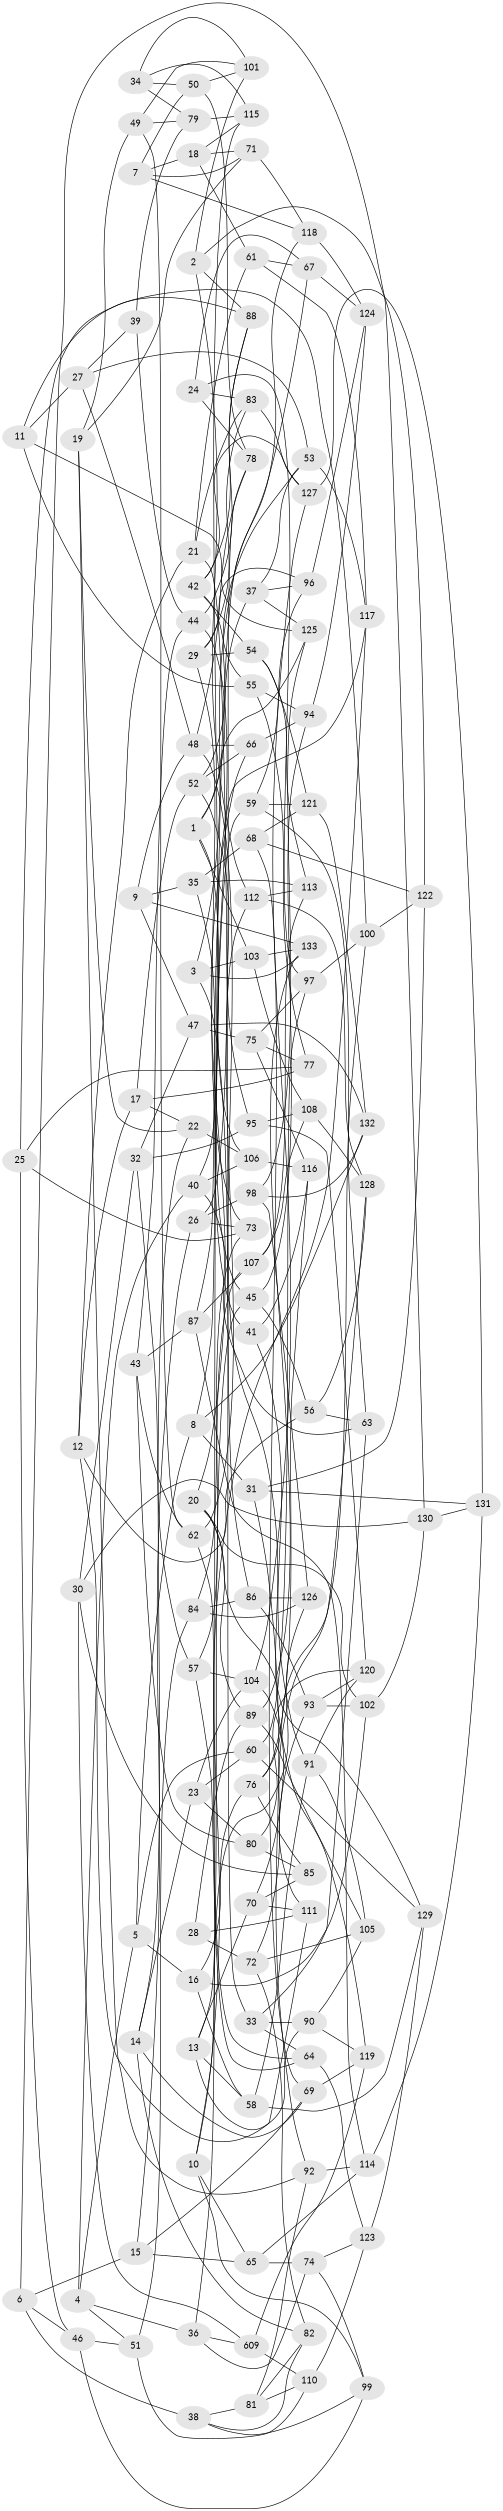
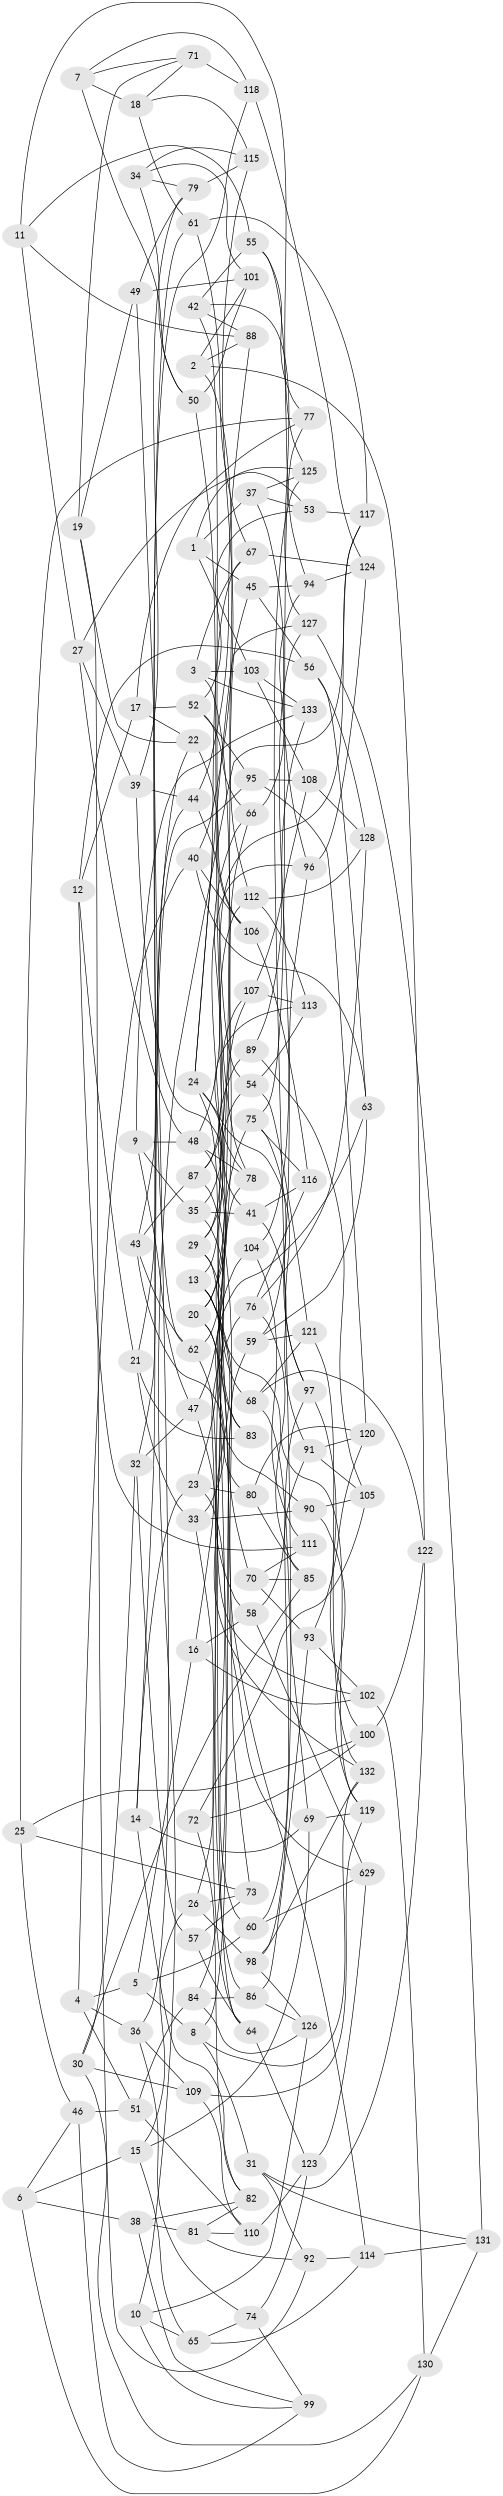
  graph {
    fontname=Lato
    rankdir=LR
    node [color=gray90 fontname=Lato style=filled]
    edge [fontname=Lato]
    1
    37
    45
    103
    125
    53
    96
    56
    94
    133
    108
    2
    88
    101
    112
    122
    113
    128
    3
    67
    86
    124
    126
    93
    4
    5
    36
    40
    51
    8
    16
    60
    118
-   109 [label=609]
+   109
    74
    115
    106
    63
    84
    110
    31
    59
    132
    58
    76
    102
-   129
+   129 [label=629]
    97
    6
    15
    38
    46
    130
    65
    69
    26
    99
    82
    81
    131
    7
    18
    50
    71
    61
    78
    92
    121
    9
    35
    47
    48
    41
    68
    75
    66
    119
    10
    117
    114
    11
    27
    55
    39
    77
    12
    17
    21
    111
    22
    52
    33
    83
    13
    70
    90
    91
    85
    105
    14
    23
    80
    104
    73
    98
    116
    95
    19
    49
    79
    62
    20
    89
    64
    127
    120
    24
    100
    25
-   28
    72
    44
    29
    54
    30
    32
    57
    123
    34
    42
    43
    87
    107
    1 -- 37
    1 -- 45
    1 -- 103
    1 -- 125
    37 -- 125
    37 -- 53
    37 -- 96
    45 -- 56
    45 -- 94
    103 -- 133
    103 -- 108
    53 -- 117
    96 -- 124
    56 -- 128
    56 -- 63
    94 -- 124
    108 -- 128
    2 -- 88
    2 -- 101
    2 -- 112
    2 -- 122
    112 -- 113
    112 -- 128
    3 -- 103
    3 -- 133
    3 -- 67
    3 -- 86
    67 -- 124
    86 -- 126
    86 -- 93
    93 -- 102
    93 -- 120
    4 -- 5
    4 -- 36
    4 -- 40
    4 -- 51
    5 -- 8
    5 -- 16
    5 -- 60
    36 -- 118
    36 -- 109
    36 -- 74
    40 -- 115
    40 -- 106
    40 -- 63
    51 -- 84
    51 -- 110
    8 -- 31
    8 -- 59
    8 -- 132
    16 -- 58
    16 -- 76
    16 -- 102
    60 -- 129
    60 -- 97
    118 -- 124
    109 -- 110
    109 -- 119
    74 -- 99
    74 -- 123
    106 -- 116
    84 -- 86
    84 -- 126
    84 -- 107
    110 -- 123
    31 -- 122
    31 -- 131
    31 -- 92
    59 -- 96
    59 -- 63
    59 -- 121
    58 -- 129
    58 -- 91
    76 -- 128
    76 -- 85
    76 -- 116
    102 -- 130
    97 -- 100
    6 -- 15
    6 -- 38
    6 -- 46
    6 -- 130
    15 -- 65
    15 -- 69
    15 -- 26
    38 -- 99
    38 -- 82
    38 -- 81
    46 -- 51
    46 -- 99
    130 -- 131
    65 -- 74
    65 -- 114
    69 -- 119
    26 -- 78
    26 -- 73
    26 -- 98
    81 -- 110
    81 -- 82
    81 -- 92
    7 -- 118
    7 -- 18
    7 -- 50
    7 -- 71
    18 -- 115
    18 -- 71
    18 -- 61
    50 -- 101
    50 -- 78
    71 -- 118
    61 -- 67
    61 -- 117
    92 -- 114
    121 -- 132
    9 -- 133
    9 -- 35
    9 -- 47
    9 -- 48
    35 -- 113
    35 -- 41
    35 -- 68
    47 -- 132
    47 -- 75
    48 -- 78
    48 -- 66
    48 -- 119
    41 -- 91
    41 -- 116
    68 -- 122
    68 -- 69
    68 -- 121
    75 -- 97
    75 -- 77
    75 -- 116
    66 -- 94
    10 -- 126
    10 -- 65
    10 -- 99
    10 -- 117
    114 -- 131
    11 -- 125
    11 -- 88
    11 -- 27
    11 -- 55
    27 -- 53
    27 -- 48
    27 -- 39
    55 -- 94
    55 -- 77
+   39 -- 41
    39 -- 79
    39 -- 44
    12 -- 56
    12 -- 17
    12 -- 21
    12 -- 111
    17 -- 77
    17 -- 22
    17 -- 52
    21 -- 61
    21 -- 33
    21 -- 83
    22 -- 106
    52 -- 53
    52 -- 66
    52 -- 95
    33 -- 63
    33 -- 90
    33 -- 64
-   83 -- 127
+   24 -- 127
    13 -- 45
    13 -- 58
    13 -- 70
    13 -- 90
    70 -- 93
    70 -- 111
    70 -- 85
    90 -- 119
    90 -- 105
    91 -- 105
    91 -- 120
    14 -- 69
    14 -- 82
    14 -- 22
    14 -- 23
    23 -- 60
    23 -- 80
    23 -- 104
    80 -- 85
    80 -- 120
    104 -- 111
    104 -- 127
    98 -- 125
    98 -- 126
    98 -- 132
    95 -- 108
    95 -- 120
    19 -- 71
    19 -- 92
    19 -- 22
    19 -- 49
    49 -- 101
    49 -- 79
    49 -- 62
    79 -- 115
    62 -- 112
    62 -- 64
    20 -- 102
    20 -- 129
    20 -- 66
    20 -- 89
    89 -- 133
    89 -- 105
    64 -- 123
    127 -- 131
    24 -- 67
    24 -- 97
    24 -- 78
    24 -- 83
    100 -- 122
    25 -- 46
    25 -- 77
    25 -- 73
    25 -- 100
-   28 -- 111
-   28 -- 89
-   28 -- 72
    72 -- 82
    72 -- 105
    72 -- 100
    44 -- 88
    44 -- 106
    29 -- 96
    29 -- 83
    29 -- 73
    29 -- 54
    54 -- 113
    54 -- 121
    30 -- 109
    30 -- 130
    30 -- 85
    30 -- 32
    32 -- 47
    32 -- 95
    32 -- 57
-   57 -- 104
    57 -- 73
    57 -- 64
    123 -- 129
    34 -- 101
    34 -- 115
    34 -- 50
    34 -- 79
    42 -- 88
    42 -- 55
    42 -- 127
    42 -- 54
    43 -- 80
    43 -- 62
    43 -- 44
    43 -- 87
    87 -- 117
    87 -- 114
    87 -- 107
    107 -- 108
    107 -- 113
  }
